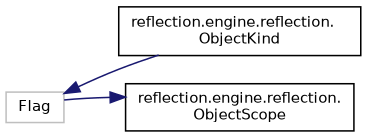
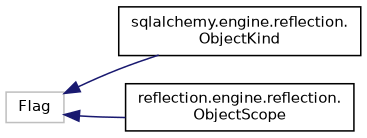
  digraph {
    rankdir=LR
    node [color=black fillcolor=white fontname=Helvetica fontsize=10 shape=record style=filled]
    edge [color=midnightblue dir=back fontname=Helvetica fontsize=10 labelfontname=Helvetica labelfontsize=10 style=solid]
    n1 [color=grey75 height=0.2 label=Flag width=0.4]
-   n2 [height=0.2 label="reflection.engine.reflection.\lObjectKind" width=0.4]
+   n2 [height=0.2 label="sqlalchemy.engine.reflection.\lObjectKind" width=0.4]
    n3 [height=0.2 label="reflection.engine.reflection.\lObjectScope" width=0.4]
    n1 -> n2
-   n3 -> n1
+   n1 -> n3
  }
